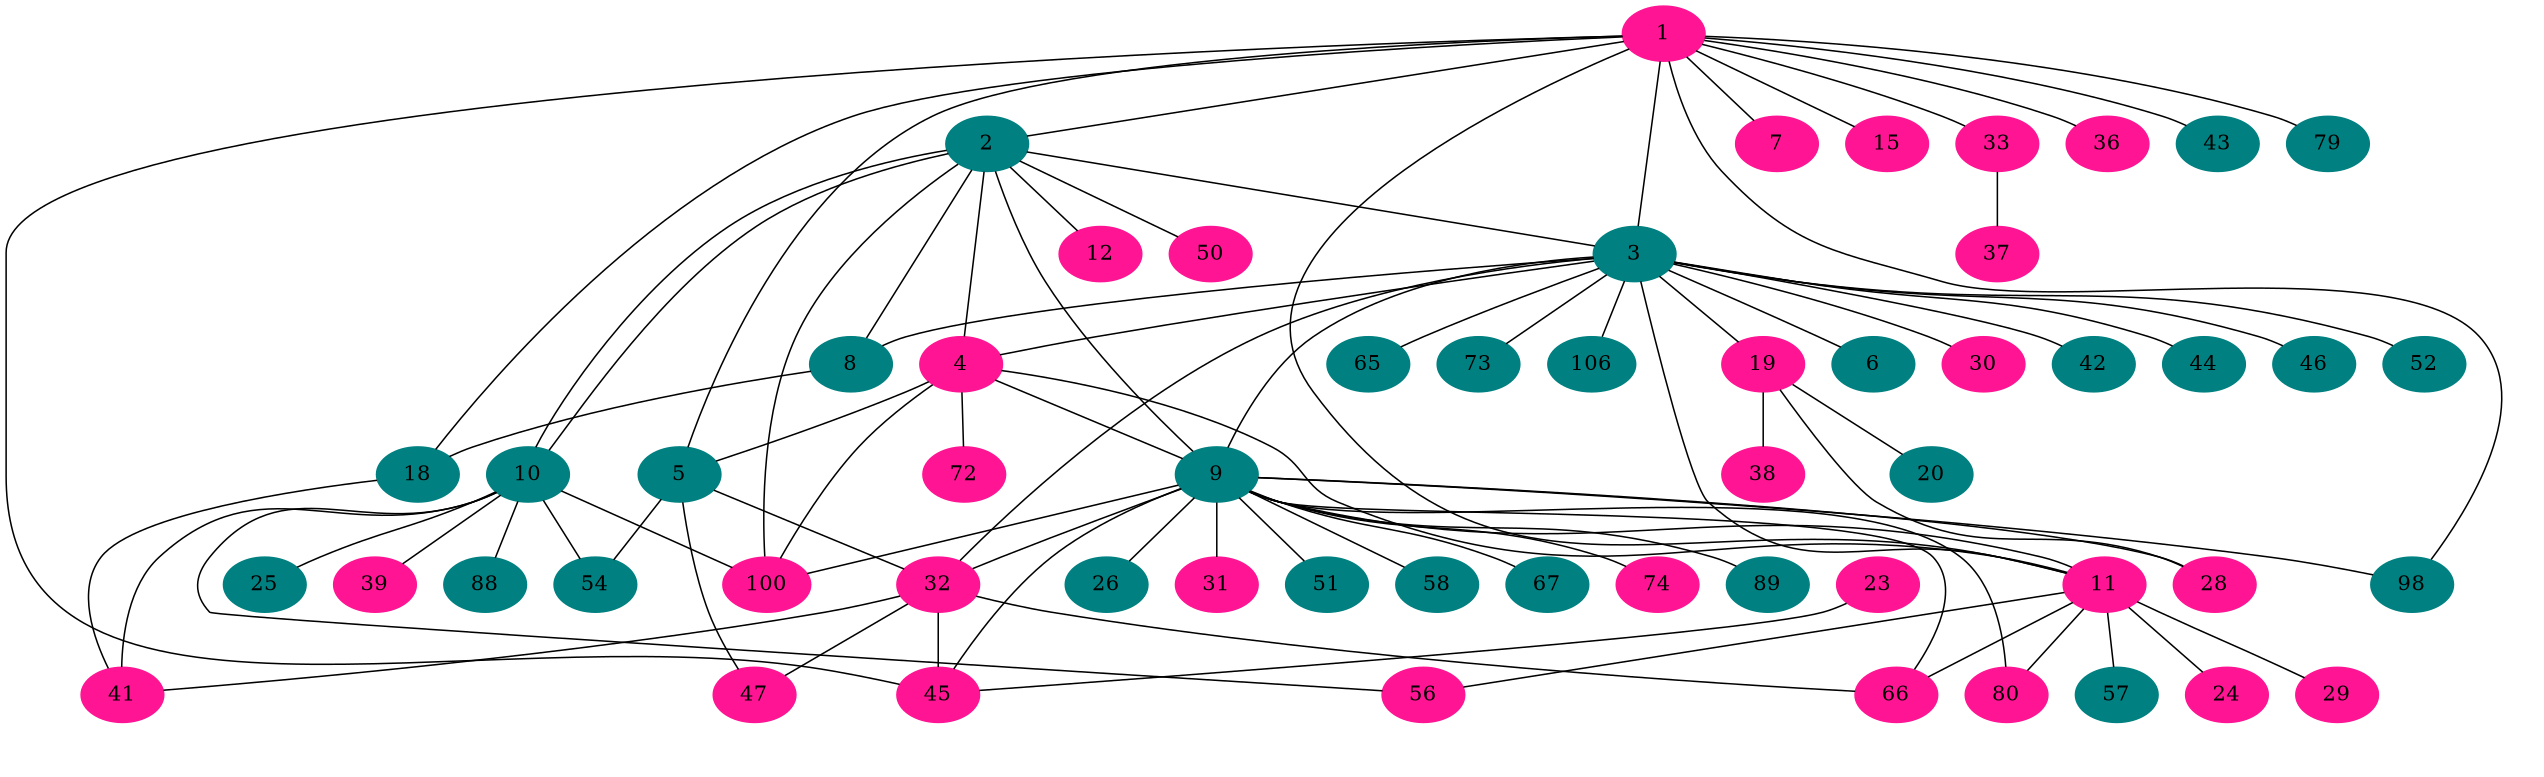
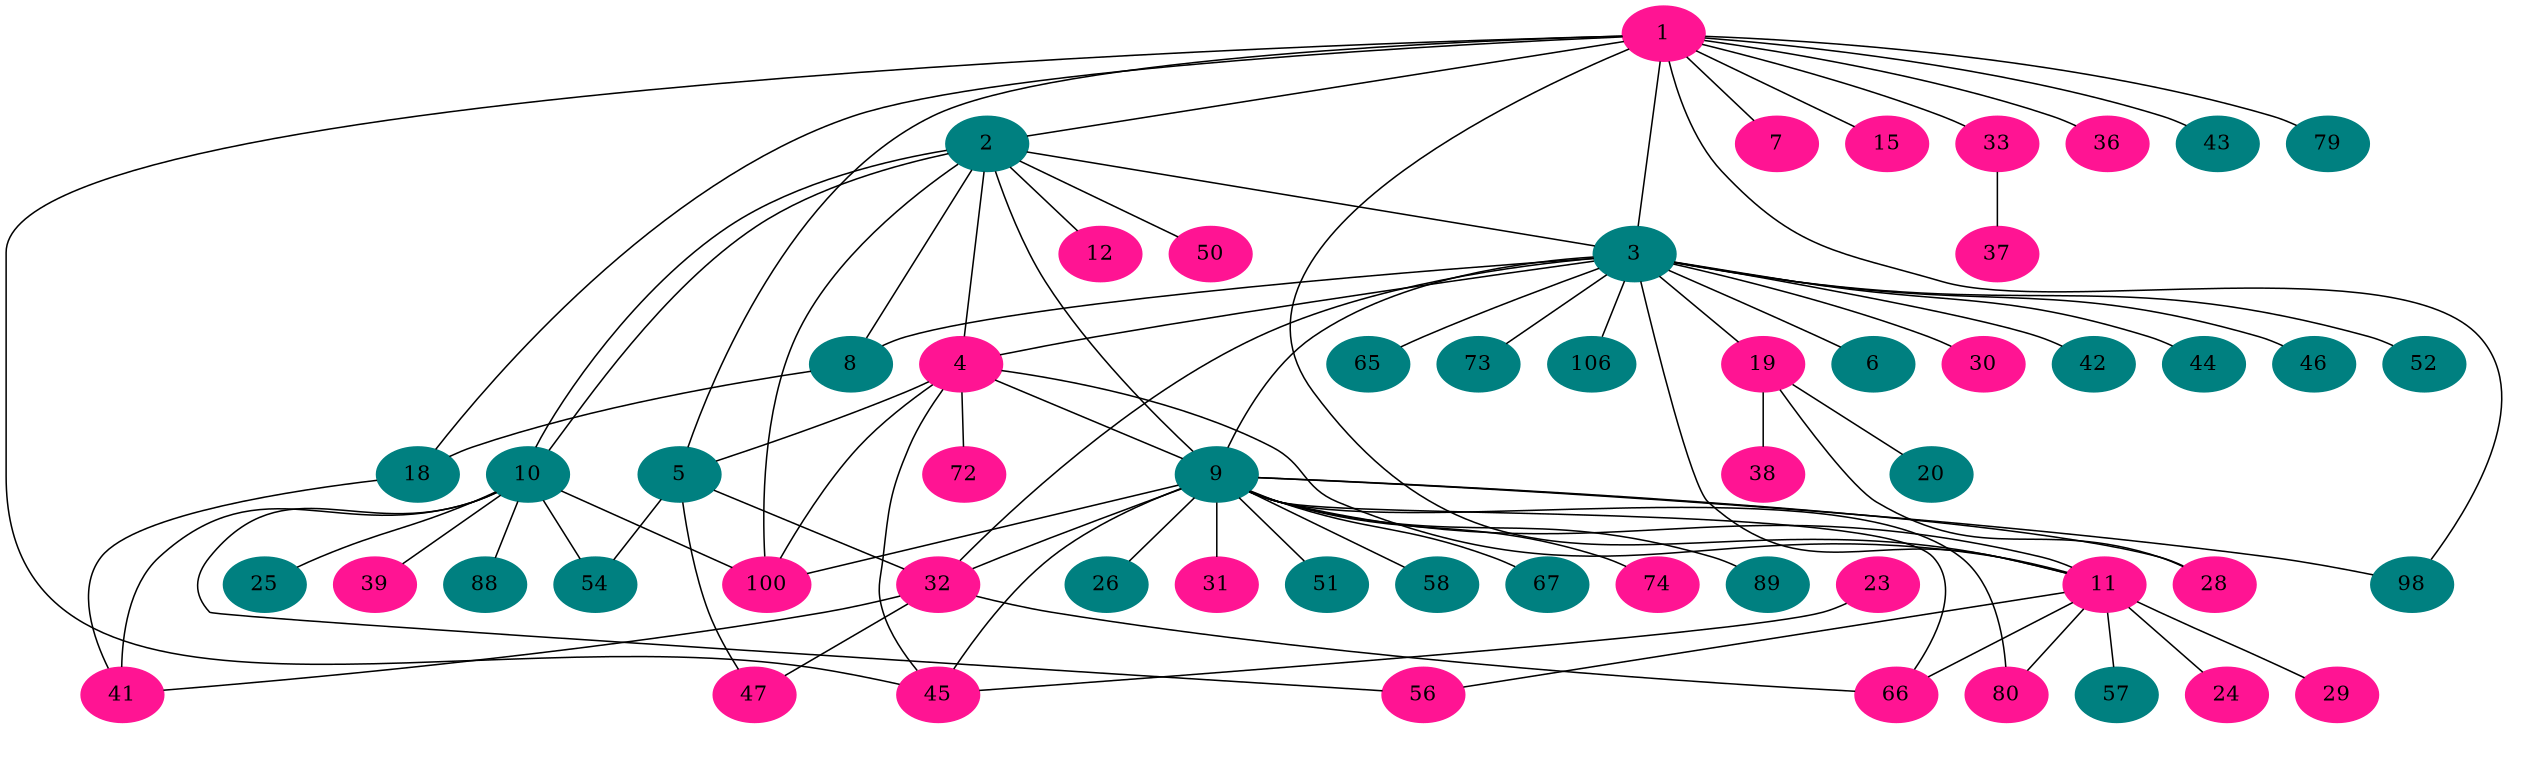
  graph {
    node [color=deeppink style=filled]
    1 [super="+22"]
    2 [color=teal]
    3 [color=teal super="+83+27+49"]
    5 [color=teal super="+108+16"]
    7
    11 [super="+90+21"]
    15
    18 [color=teal super="+91+61"]
    33
    36
    43 [color=teal]
    45 [super="+60"]
    79 [color=teal]
    98 [color=teal]
    4 [super="+14"]
    8 [color=teal]
    9 [color=teal super="+13"]
    10 [color=teal]
    12 [super="+53+71+78+104"]
    50 [super="+85+64"]
    100 [super="+110"]
    6 [color=teal]
    19 [super="+87+62+40"]
    30
    32 [super="+55"]
    42 [color=teal]
    44 [color=teal]
    46 [color=teal]
    52 [color=teal super="+111"]
    65 [color=teal]
    73 [color=teal]
    106 [color=teal]
    47 [super="+105"]
    54 [color=teal]
    66
    80
    56 [super="+97"]
    24
    29
    57 [color=teal]
    41 [super="+48+63"]
    37
    72
    26 [color=teal]
    28
    31 [super="+84"]
    51 [color=teal super="+99"]
    58 [color=teal]
    67 [color=teal]
    74
    89 [color=teal]
    25 [color=teal]
    39
    88 [color=teal super="+103"]
    20 [color=teal]
    38
    23 [super="+95+81"]
    1 -- 2
    1 -- 3 [weight=2]
    1 -- 5
    1 -- 7
    1 -- 11
    1 -- 15
    1 -- 18
    1 -- 33
    1 -- 36
    1 -- 43
    1 -- 45
    1 -- 79
    1 -- 98
    2 -- 3
    2 -- 4
    2 -- 8
    2 -- 9
    2 -- 10
    2 -- 10
    2 -- 12
    2 -- 50
    2 -- 100
    3 -- 11 [weight=2]
    3 -- 4
    3 -- 8
    3 -- 9
    3 -- 6
    3 -- 19
    3 -- 30
    3 -- 32
    3 -- 42
    3 -- 44
    3 -- 46
    3 -- 52
    3 -- 65
    3 -- 73
    3 -- 106
    5 -- 32
    5 -- 47
    5 -- 54
    11 -- 66
    11 -- 80
    11 -- 56
    11 -- 24
    11 -- 29
    11 -- 57
    18 -- 41
    33 -- 37
    4 -- 5
    4 -- 11
-   32 -- 45
+   4 -- 45
    4 -- 9 [weight=3]
    4 -- 100
    4 -- 72
    8 -- 18
    9 -- 11 [weight=2]
    9 -- 45
    9 -- 98
    9 -- 100
    9 -- 32 [weight=2]
    9 -- 66
    9 -- 80
    9 -- 26
    9 -- 28
    9 -- 31
    9 -- 51
    9 -- 58
    9 -- 67
    9 -- 74
    9 -- 89
    10 -- 100
    10 -- 54
    10 -- 56
    10 -- 41
    10 -- 25
    10 -- 39
    10 -- 88
    19 -- 28
    19 -- 20
    19 -- 38
    32 -- 47
    32 -- 66
    32 -- 41
    23 -- 45
  }
